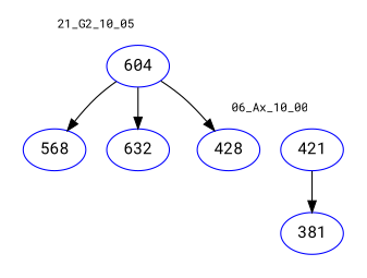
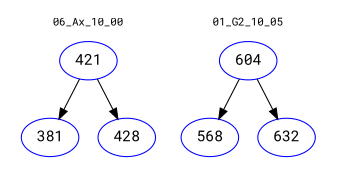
  digraph {
    fontname="Roboto Mono"
    node [color=blue fontname="Roboto Mono"]
    edge [color=black fontname="Roboto Mono"]
    n1 [label=421]
    n2 [label=381]
    n3 [label=428]
    n4 [label=604]
    n5 [label=568]
    n6 [label=632]
    subgraph cluster_1 {
      color=white
      fontsize=10
      label="06_Ax_10_00"
      n1
      n2
      n3
    }
    subgraph cluster_2 {
      color=white
      fontsize=10
-     label="21_G2_10_05"
+     label="01_G2_10_05"
      n4
      n5
      n6
    }
    n1 -> n2
-   n4 -> n3
+   n1 -> n3
    n4 -> n5
    n4 -> n6
  }
